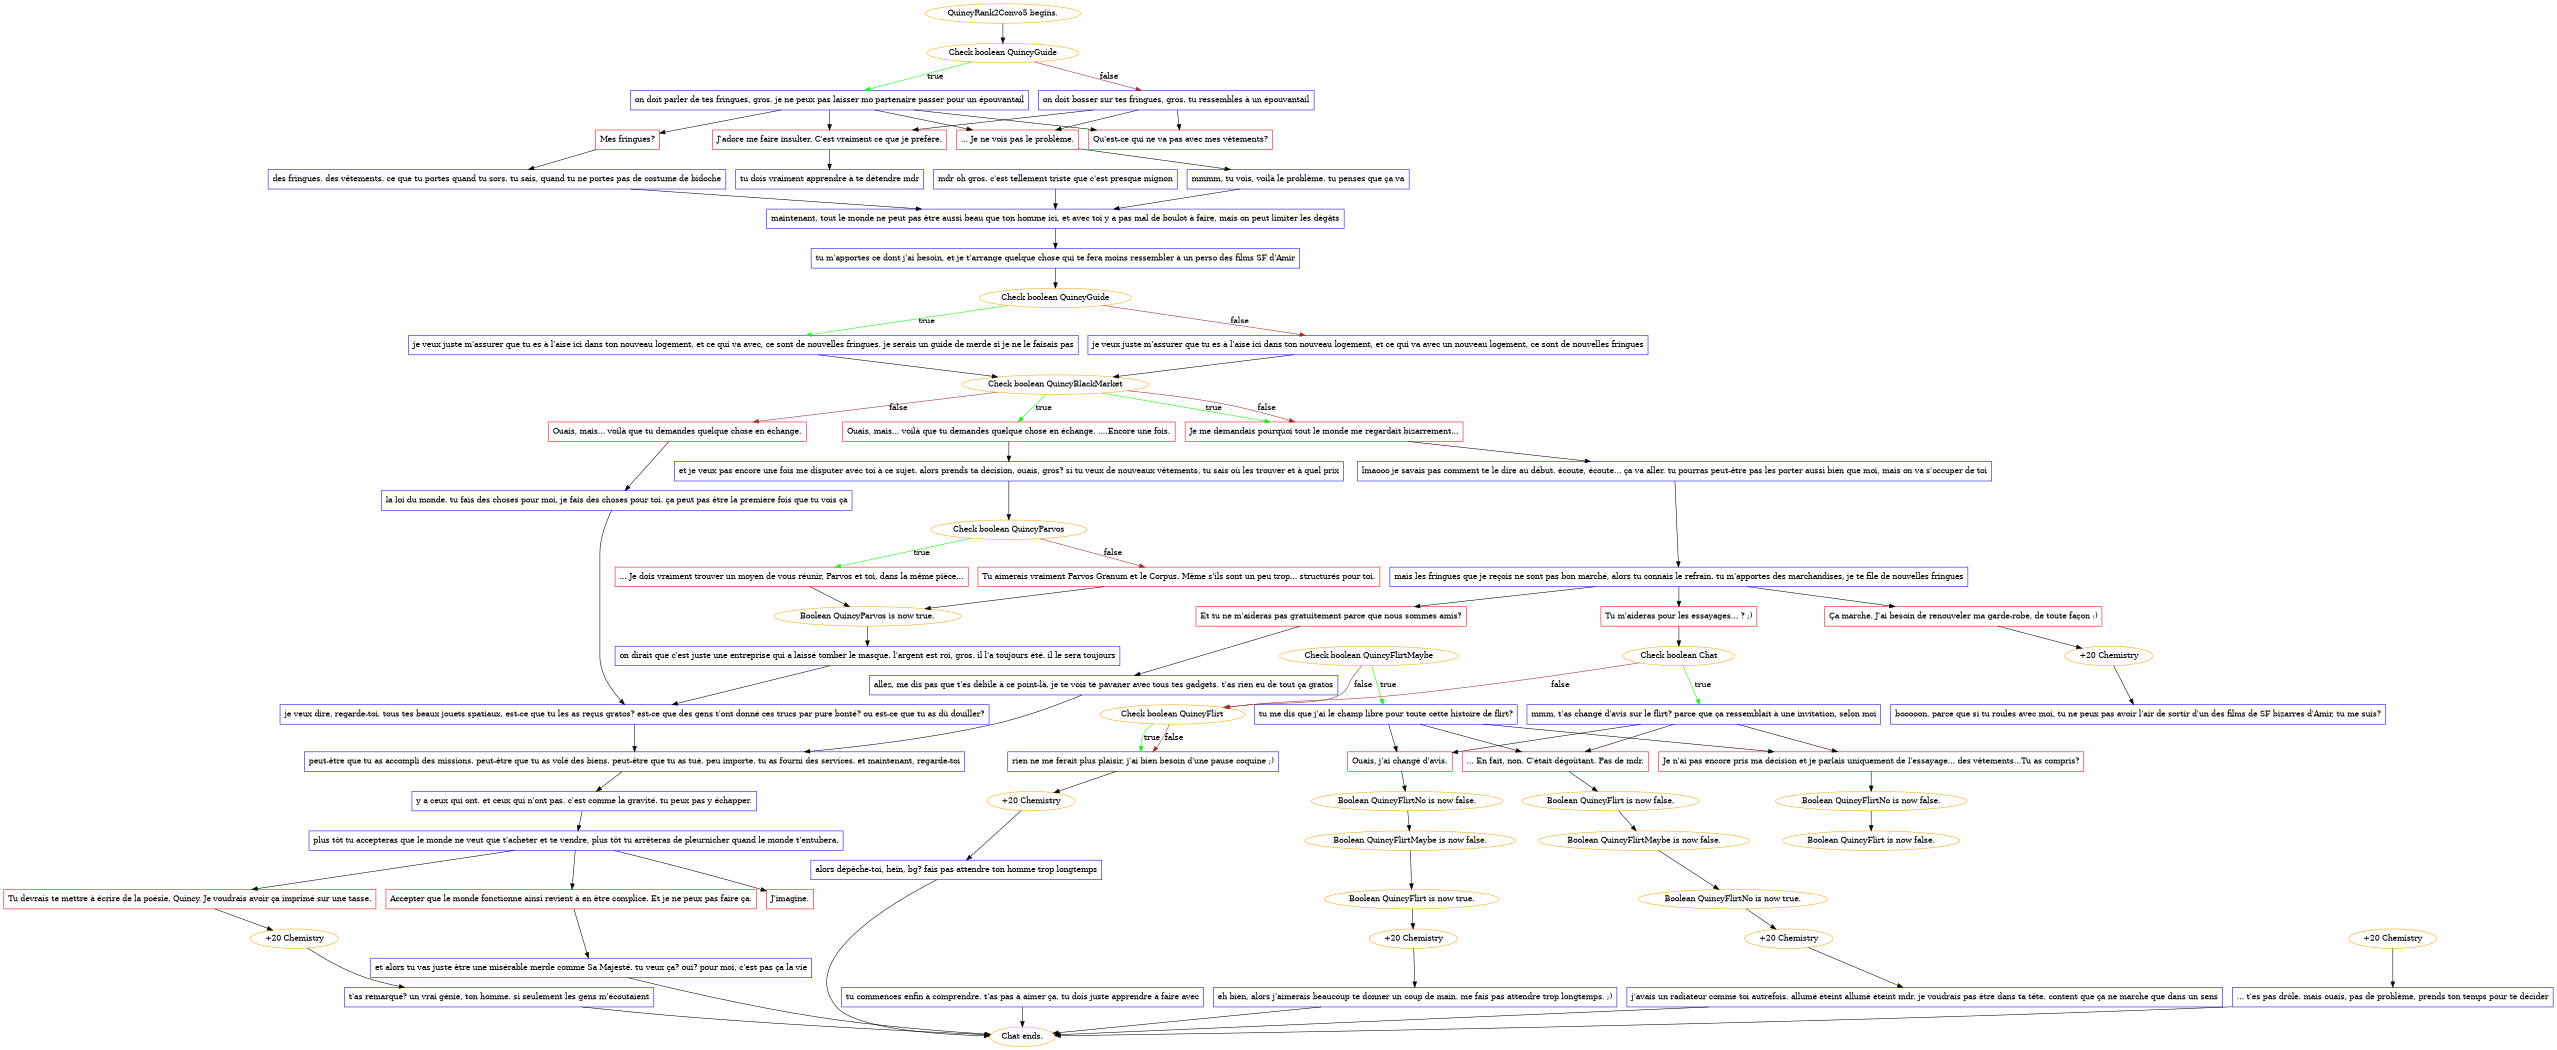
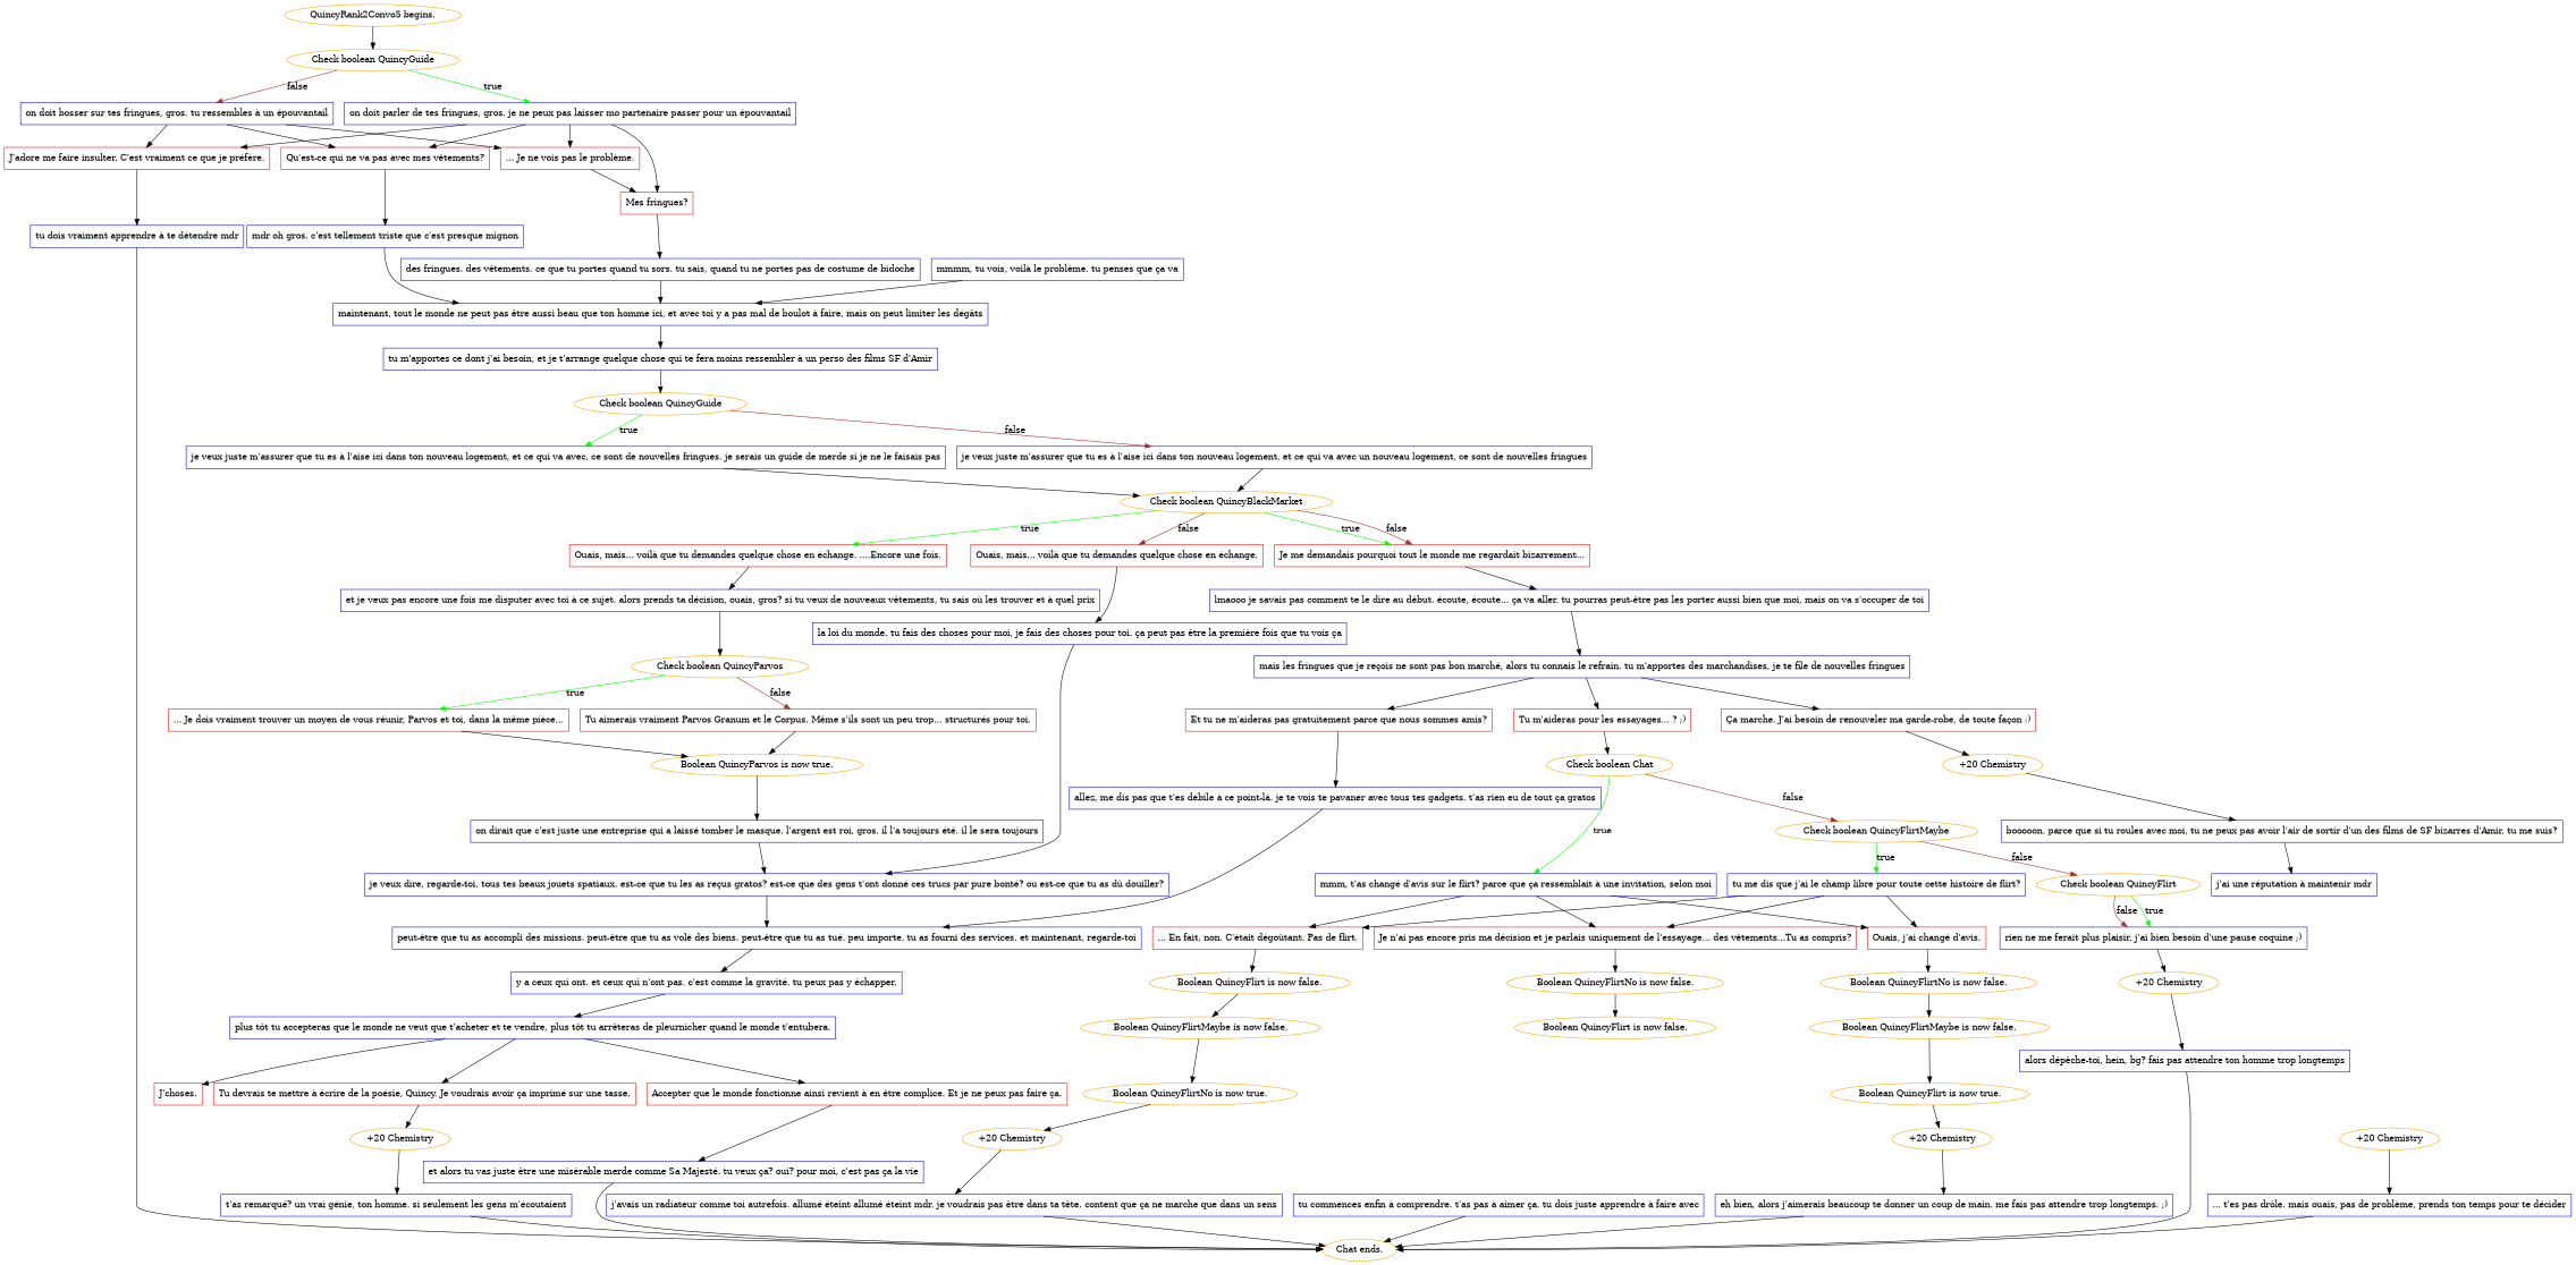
  digraph {
    node [color=blue shape=box]
    "QuincyRank2Convo5 begins." [color=orange shape=""]
    n2 [color=orange label="Check boolean QuincyGuide" shape=""]
    n3 [label="on doit parler de tes fringues, gros. je ne peux pas laisser mo partenaire passer pour un épouvantail"]
    n4 [label="on doit bosser sur tes fringues, gros. tu ressembles à un épouvantail"]
    n5 [color=red label="Mes fringues?"]
    n6 [color=red label="J'adore me faire insulter. C'est vraiment ce que je préfère."]
    n7 [color=red label="... Je ne vois pas le problème."]
    n8 [color=red label="Qu'est-ce qui ne va pas avec mes vêtements?"]
    n9 [label="des fringues. des vêtements. ce que tu portes quand tu sors. tu sais, quand tu ne portes pas de costume de bidoche"]
    n10 [label="tu dois vraiment apprendre à te détendre mdr"]
    n11 [label="mmmm, tu vois, voilà le problème. tu penses que ça va"]
    n12 [label="mdr oh gros. c'est tellement triste que c'est presque mignon"]
    n13 [label="maintenant, tout le monde ne peut pas être aussi beau que ton homme ici, et avec toi y a pas mal de boulot à faire, mais on peut limiter les dégâts"]
    "Chat ends." [color=orange shape=""]
    n15 [label="tu m'apportes ce dont j'ai besoin, et je t'arrange quelque chose qui te fera moins ressembler à un perso des films SF d'Amir"]
    n16 [color=orange label="Check boolean QuincyGuide" shape=""]
    n17 [label="je veux juste m'assurer que tu es à l'aise ici dans ton nouveau logement, et ce qui va avec, ce sont de nouvelles fringues. je serais un guide de merde si je ne le faisais pas"]
    n18 [label="je veux juste m'assurer que tu es à l'aise ici dans ton nouveau logement, et ce qui va avec un nouveau logement, ce sont de nouvelles fringues"]
    n19 [color=orange label="Check boolean QuincyBlackMarket" shape=""]
    n20 [color=red label="Ouais, mais... voilà que tu demandes quelque chose en échange. ....Encore une fois."]
    n21 [color=red label="Je me demandais pourquoi tout le monde me regardait bizarrement..."]
    n22 [color=red label="Ouais, mais... voilà que tu demandes quelque chose en échange."]
    n23 [label="et je veux pas encore une fois me disputer avec toi à ce sujet. alors prends ta décision, ouais, gros? si tu veux de nouveaux vêtements, tu sais où les trouver et à quel prix"]
    n24 [label="lmaooo je savais pas comment te le dire au début. écoute, écoute... ça va aller. tu pourras peut-être pas les porter aussi bien que moi, mais on va s'occuper de toi"]
    n25 [label="la loi du monde. tu fais des choses pour moi, je fais des choses pour toi. ça peut pas être la première fois que tu vois ça"]
    n26 [color=orange label="Check boolean QuincyParvos" shape=""]
    n27 [label="mais les fringues que je reçois ne sont pas bon marché, alors tu connais le refrain. tu m'apportes des marchandises, je te file de nouvelles fringues"]
    n28 [label="je veux dire, regarde-toi. tous tes beaux jouets spatiaux. est-ce que tu les as reçus gratos? est-ce que des gens t'ont donné ces trucs par pure bonté? ou est-ce que tu as dû douiller?"]
    n29 [color=red label="... Je dois vraiment trouver un moyen de vous réunir, Parvos et toi, dans la même pièce..."]
    n30 [color=red label="Tu aimerais vraiment Parvos Granum et le Corpus. Même s'ils sont un peu trop... structurés pour toi."]
    n31 [color=red label="Et tu ne m'aideras pas gratuitement parce que nous sommes amis?"]
    n32 [color=red label="Ça marche. J'ai besoin de renouveler ma garde-robe, de toute façon :)"]
    n33 [color=red label="Tu m'aideras pour les essayages... ? ;)"]
    n34 [label="peut-être que tu as accompli des missions. peut-être que tu as volé des biens. peut-être que tu as tué. peu importe. tu as fourni des services. et maintenant, regarde-toi"]
    n35 [color=orange label="Boolean QuincyParvos is now true." shape=""]
    n36 [label="allez, me dis pas que t'es débile à ce point-là. je te vois te pavaner avec tous tes gadgets. t'as rien eu de tout ça gratos"]
    n37 [color=orange label="+20 Chemistry" shape=""]
    n38 [color=orange label="Check boolean Chat" shape=""]
    n39 [label="y a ceux qui ont. et ceux qui n'ont pas. c'est comme la gravité. tu peux pas y échapper."]
    n40 [label="on dirait que c'est juste une entreprise qui a laissé tomber le masque. l'argent est roi, gros. il l'a toujours été. il le sera toujours"]
    n41 [label="booooon. parce que si tu roules avec moi, tu ne peux pas avoir l'air de sortir d'un des films de SF bizarres d'Amir, tu me suis?"]
    n42 [label="mmm, t'as changé d'avis sur le flirt? parce que ça ressemblait à une invitation, selon moi"]
    n43 [color=orange label="Check boolean QuincyFlirtMaybe" shape=""]
    n44 [label="plus tôt tu accepteras que le monde ne veut que t'acheter et te vendre, plus tôt tu arrêteras de pleurnicher quand le monde t'entubera."]
+   n45 [label="j'ai une réputation à maintenir mdr"]
    n46 [color=red label="Ouais, j'ai changé d'avis."]
-   n47 [color=red label="... En fait, non. C'était dégoûtant. Pas de mdr."]
+   n47 [color=red label="... En fait, non. C'était dégoûtant. Pas de flirt."]
    n48 [color=red label="Je n'ai pas encore pris ma décision et je parlais uniquement de l'essayage... des vêtements...Tu as compris?"]
    n49 [label="tu me dis que j'ai le champ libre pour toute cette histoire de flirt?"]
    n50 [color=orange label="Check boolean QuincyFlirt" shape=""]
    n51 [color=red label="Accepter que le monde fonctionne ainsi revient à en être complice. Et je ne peux pas faire ça."]
    n52 [color=red label="Tu devrais te mettre à écrire de la poésie, Quincy. Je voudrais avoir ça imprimé sur une tasse."]
-   n53 [color=red label="J'imagine."]
+   n53 [color=red label="J'choses."]
    n54 [color=orange label="Boolean QuincyFlirtNo is now false." shape=""]
    n55 [color=orange label="Boolean QuincyFlirt is now false." shape=""]
    n56 [color=orange label="Boolean QuincyFlirtNo is now false." shape=""]
    n57 [label="rien ne me ferait plus plaisir, j'ai bien besoin d'une pause coquine ;)"]
    n58 [label="et alors tu vas juste être une misérable merde comme Sa Majesté. tu veux ça? oui? pour moi, c'est pas ça la vie"]
    n59 [color=orange label="+20 Chemistry" shape=""]
    n60 [color=orange label="Boolean QuincyFlirtMaybe is now false." shape=""]
    n61 [color=orange label="Boolean QuincyFlirtMaybe is now false." shape=""]
    n62 [color=orange label="Boolean QuincyFlirt is now false." shape=""]
    n63 [color=orange label="+20 Chemistry" shape=""]
    n64 [label="t'as remarqué? un vrai génie, ton homme. si seulement les gens m'écoutaient"]
    n65 [color=orange label="Boolean QuincyFlirt is now true." shape=""]
    n66 [color=orange label="Boolean QuincyFlirtNo is now true." shape=""]
    n67 [label="alors dépêche-toi, hein, bg? fais pas attendre ton homme trop longtemps"]
    n68 [label="tu commences enfin à comprendre. t'as pas à aimer ça. tu dois juste apprendre à faire avec"]
    n69 [color=orange label="+20 Chemistry" shape=""]
    n70 [color=orange label="+20 Chemistry" shape=""]
    n71 [label="eh bien, alors j'aimerais beaucoup te donner un coup de main. me fais pas attendre trop longtemps. ;)"]
    n72 [label="j'avais un radiateur comme toi autrefois. allumé éteint allumé éteint mdr. je voudrais pas être dans ta tête. content que ça ne marche que dans un sens"]
    n73 [color=orange label="+20 Chemistry" shape=""]
    n74 [label="... t'es pas drôle. mais ouais, pas de problème, prends ton temps pour te décider"]
    "QuincyRank2Convo5 begins." -> n2
    n2 -> n3 [color=green label=true]
    n2 -> n4 [color=brown label=false]
    n3 -> n5
    n3 -> n6
    n3 -> n7
    n3 -> n8
    n4 -> n6
    n4 -> n7
    n4 -> n8
    n5 -> n9
    n6 -> n10
-   n7 -> n11
+   n7 -> n5
+   n8 -> n12
    n9 -> n13
+   n10 -> "Chat ends."
    n11 -> n13
    n12 -> n13
    n13 -> n15
    n15 -> n16
    n16 -> n17 [color=green label=true]
    n16 -> n18 [color=brown label=false]
    n17 -> n19
    n18 -> n19
    n19 -> n20 [color=green label=true]
    n19 -> n21 [color=green label=true]
    n19 -> n21 [color=brown label=false]
    n19 -> n22 [color=brown label=false]
    n20 -> n23
    n21 -> n24
    n22 -> n25
    n23 -> n26
    n24 -> n27
    n25 -> n28
    n26 -> n29 [color=green label=true]
    n26 -> n30 [color=brown label=false]
    n27 -> n31
    n27 -> n32
    n27 -> n33
    n28 -> n34
    n29 -> n35
    n30 -> n35
    n31 -> n36
    n32 -> n37
    n33 -> n38
    n34 -> n39
    n35 -> n40
    n36 -> n34
    n37 -> n41
    n38 -> n42 [color=green label=true]
-   n38 -> n50 [color=brown label=false]
+   n38 -> n43 [color=brown label=false]
    n39 -> n44
    n40 -> n28
+   n41 -> n45
    n42 -> n46
    n42 -> n47
    n42 -> n48
    n43 -> n49 [color=green label=true]
    n43 -> n50 [color=brown label=false]
    n44 -> n51
    n44 -> n52
    n44 -> n53
    n46 -> n54
    n47 -> n55
    n48 -> n56
    n49 -> n46
    n49 -> n47
    n49 -> n48
    n50 -> n57 [color=green label=true]
    n50 -> n57 [color=brown label=false]
    n51 -> n58
    n52 -> n59
    n54 -> n60
    n55 -> n61
    n56 -> n62
    n57 -> n63
    n58 -> "Chat ends."
    n59 -> n64
    n60 -> n65
    n61 -> n66
    n63 -> n67
    n64 -> "Chat ends."
    n65 -> n69
    n66 -> n70
    n67 -> "Chat ends."
    n68 -> "Chat ends."
    n69 -> n71
    n70 -> n72
    n71 -> "Chat ends."
    n72 -> "Chat ends."
    n73 -> n74
    n74 -> "Chat ends."
  }
